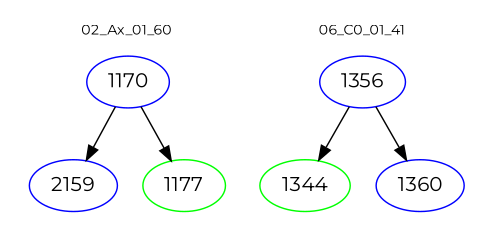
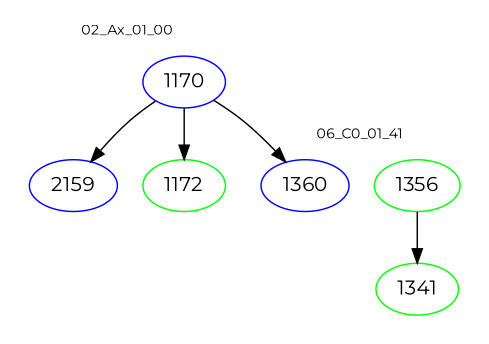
  digraph {
    fontname=Montserrat
    node [color=blue fontname=Montserrat]
    edge [color=black fontname=Montserrat]
    n1 [label=1170]
    n2 [label=2159]
-   n3 [color=green label=1177]
-   n4 [label=1356]
-   n5 [color=green label=1344]
+   n3 [color=green label=1172]
+   n4 [color=green label=1356]
+   n5 [color=green label=1341]
    n6 [label=1360]
    subgraph cluster_1 {
      color=white
      fontsize=10
-     label="02_Ax_01_60"
+     label="02_Ax_01_00"
      n1
      n2
      n3
    }
    subgraph cluster_2 {
      color=white
      fontsize=10
      label="06_C0_01_41"
      n4
      n5
      n6
    }
    n1 -> n2
    n1 -> n3
    n4 -> n5
-   n4 -> n6
+   n1 -> n6
  }
